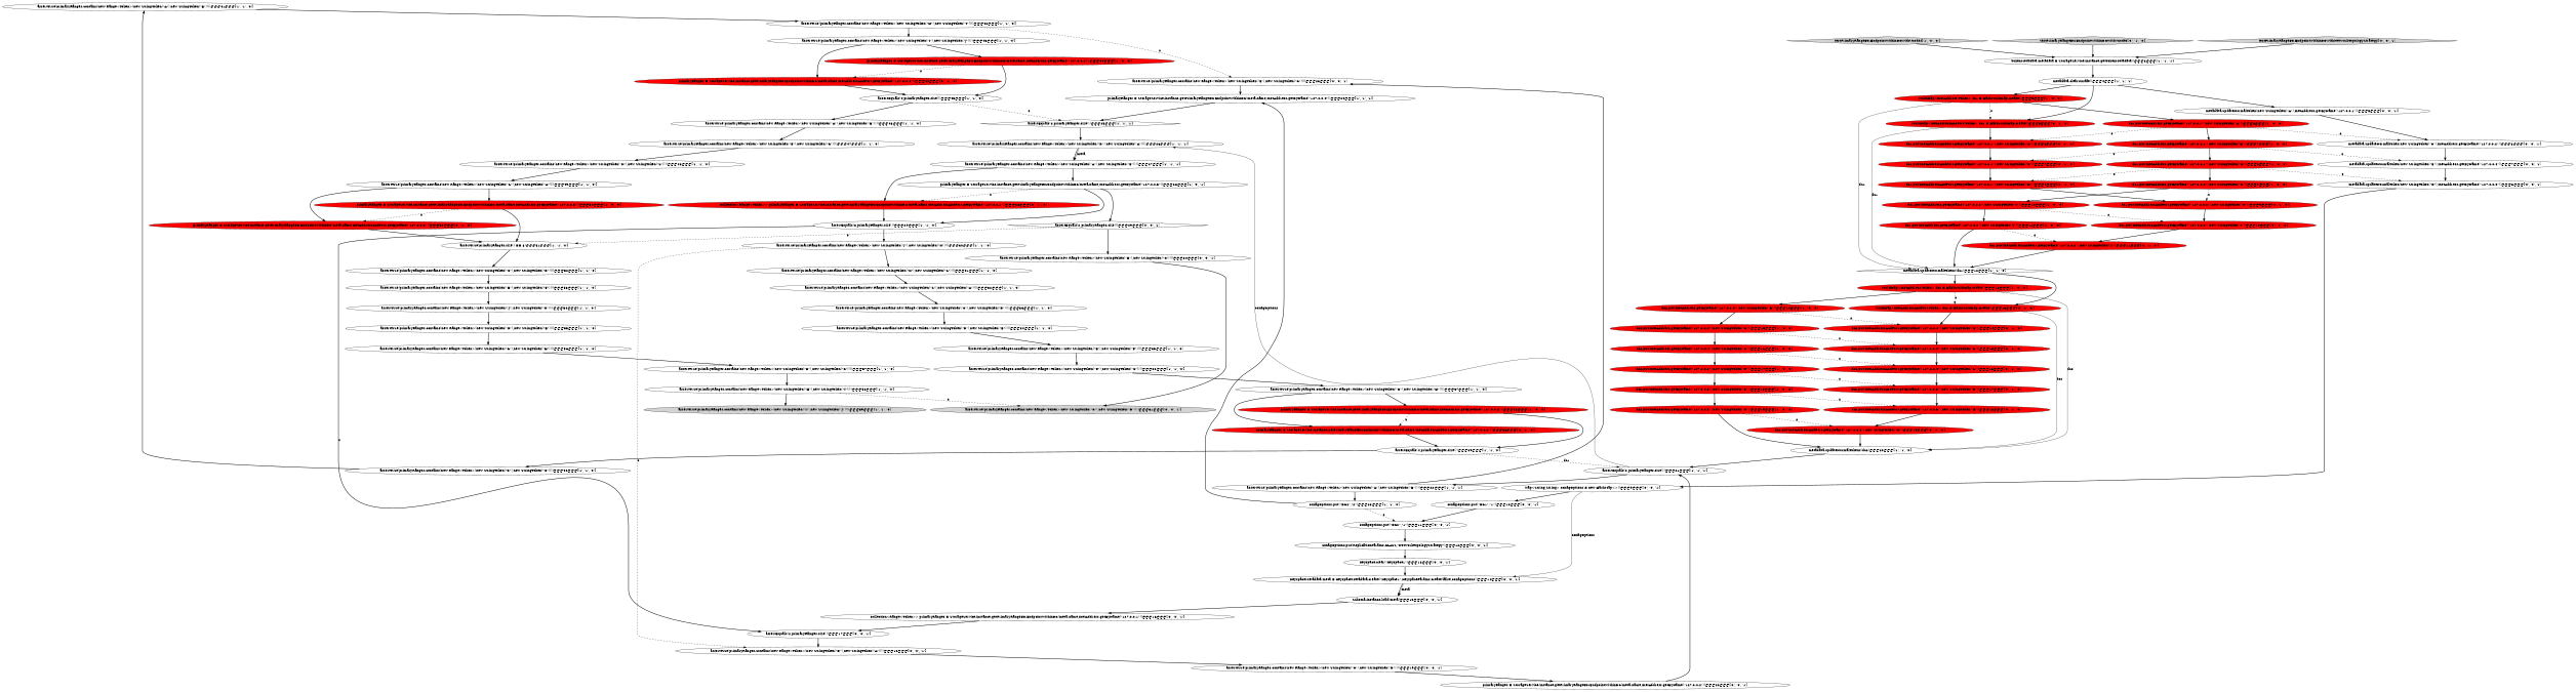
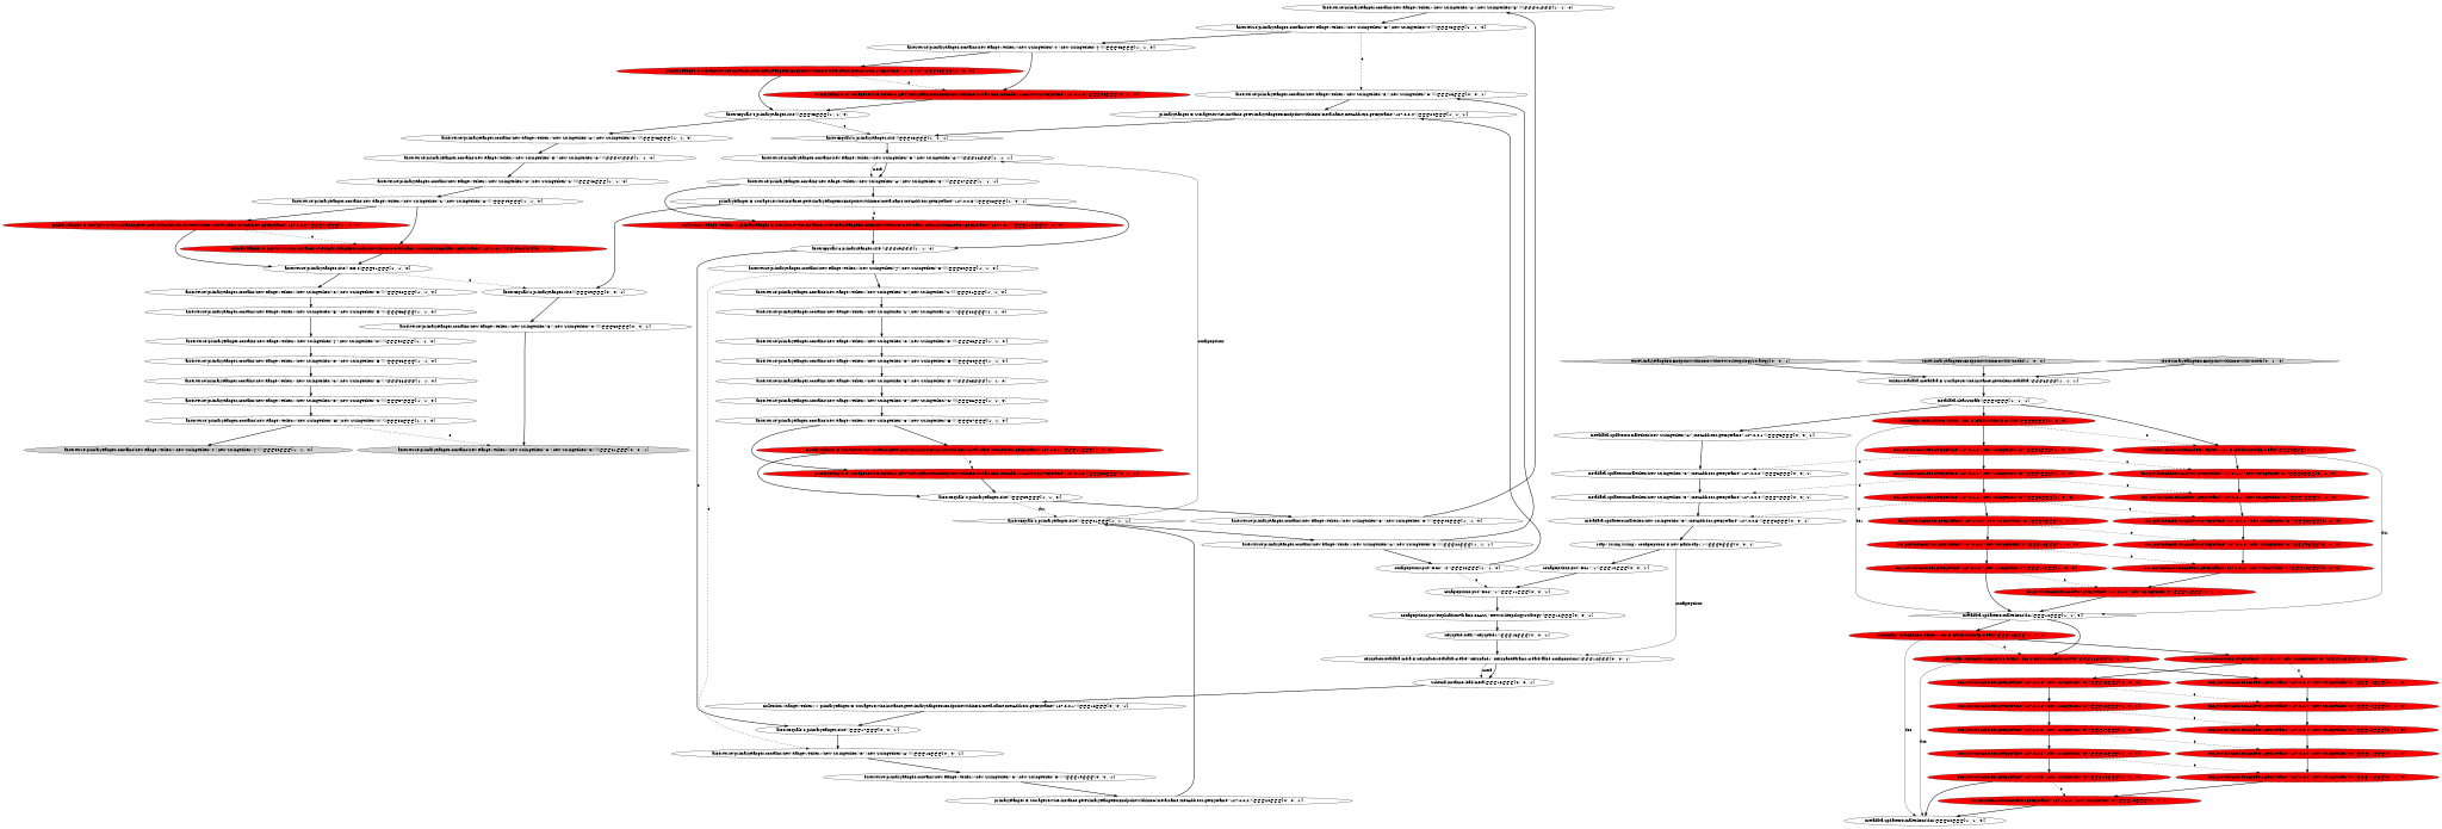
  digraph {
    node [fillcolor=white shape=ellipse style=filled]
    edge [style=bold]
    n1 [label="assertTrue(primaryRanges.contains(new Range<Token>(new StringToken(\"A\"),new StringToken(\"B\"))))@@@41@@@['1', '1', '0']"]
    n2 [label="assertTrue(primaryRanges.contains(new Range<Token>(new StringToken(\"H\"),new StringToken(\"I\"))))@@@42@@@['1', '1', '0']"]
    n3 [label="assertTrue(primaryRanges.contains(new Range<Token>(new StringToken(\"B\"),new StringToken(\"C\"))))@@@23@@@['0', '0', '1']"]
    n4 [label="assertTrue(primaryRanges.contains(new Range<Token>(new StringToken(\"I\"),new StringToken(\"J\"))))@@@43@@@['1', '1', '0']"]
    n5 [fillcolor=red label="dc2.put(InetAddress.getByName(\"127.0.0.4\"),new StringToken(\"B\"))@@@14@@@['1', '0', '0']"]
    n6 [fillcolor=red label="dc2.put(InetAddressAndPort.getByName(\"127.0.0.4\"),new StringToken(\"B\"))@@@14@@@['0', '1', '0']"]
    n7 [fillcolor=red label="dc2.put(InetAddress.getByName(\"127.0.0.4\"),new StringToken(\"G\"))@@@15@@@['1', '0', '0']"]
    n8 [fillcolor=red label="dc2.put(InetAddressAndPort.getByName(\"127.0.0.4\"),new StringToken(\"G\"))@@@15@@@['0', '1', '0']"]
    n9 [fillcolor=red label="dc2.put(InetAddress.getByName(\"127.0.0.4\"),new StringToken(\"L\"))@@@16@@@['1', '0', '0']"]
    n10 [fillcolor=red label="dc1.put(InetAddressAndPort.getByName(\"127.0.0.1\"),new StringToken(\"H\"))@@@8@@@['0', '1', '0']"]
    n11 [fillcolor=red label="dc1.put(InetAddressAndPort.getByName(\"127.0.0.2\"),new StringToken(\"C\"))@@@9@@@['0', '1', '0']"]
    n12 [fillcolor=red label="dc1.put(InetAddressAndPort.getByName(\"127.0.0.2\"),new StringToken(\"I\"))@@@10@@@['0', '1', '0']"]
    n13 [fillcolor=red label="Multimap<InetAddressAndPort,Token> dc1 = HashMultimap.create()@@@5@@@['0', '1', '0']"]
    n14 [label="metadata.updateNormalTokens(dc1)@@@12@@@['1', '1', '0']" shape=diamond]
    n15 [fillcolor=red label="dc1.put(InetAddressAndPort.getByName(\"127.0.0.1\"),new StringToken(\"A\"))@@@6@@@['0', '1', '0']"]
    n16 [fillcolor=red label="Multimap<InetAddressAndPort,Token> dc2 = HashMultimap.create()@@@13@@@['0', '1', '0']"]
    n17 [fillcolor=red label="Multimap<InetAddress,Token> dc2 = HashMultimap.create()@@@13@@@['1', '0', '0']"]
    n18 [fillcolor=red label="dc1.put(InetAddressAndPort.getByName(\"127.0.0.1\"),new StringToken(\"E\"))@@@7@@@['0', '1', '0']"]
    n19 [label="assertTrue(primaryRanges.contains(new Range<Token>(new StringToken(\"F\"),new StringToken(\"G\"))))@@@36@@@['1', '1', '0']"]
    n20 [label="assertTrue(primaryRanges.contains(new Range<Token>(new StringToken(\"G\"),new StringToken(\"H\"))))@@@37@@@['1', '1', '0']"]
    n21 [fillcolor=red label="primaryRanges = StorageService.instance.getPrimaryRangeForEndpointWithinDC(meta.name,InetAddress.getByName(\"127.0.0.2\"))@@@38@@@['1', '0', '0']"]
    n22 [fillcolor=red label="primaryRanges = StorageService.instance.getPrimaryRangeForEndpointWithinDC(meta.name,InetAddressAndPort.getByName(\"127.0.0.2\"))@@@38@@@['0', '1', '0']"]
    n23 [fillcolor=red label="dc1.put(InetAddress.getByName(\"127.0.0.1\"),new StringToken(\"H\"))@@@8@@@['1', '0', '0']"]
    n24 [label="metadata.updateNormalToken(new StringToken(\"D\"),InetAddress.getByName(\"127.0.0.5\"))@@@8@@@['0', '0', '1']"]
    n25 [fillcolor=red label="dc1.put(InetAddress.getByName(\"127.0.0.2\"),new StringToken(\"C\"))@@@9@@@['1', '0', '0']"]
    n26 [label="Map<String,String> configOptions = new HashMap<>()@@@9@@@['0', '0', '1']"]
    n27 [fillcolor=red label="dc1.put(InetAddress.getByName(\"127.0.0.2\"),new StringToken(\"I\"))@@@10@@@['1', '0', '0']"]
    n28 [label="assertEquals(2,primaryRanges.size())@@@25@@@['1', '1', '1']" shape=diamond]
    n29 [label="assertTrue(primaryRanges.contains(new Range<Token>(new StringToken(\"D\"),new StringToken(\"A\"))))@@@26@@@['1', '1', '1']"]
    n30 [label="assertTrue(primaryRanges.contains(new Range<Token>(new StringToken(\"A\"),new StringToken(\"B\"))))@@@27@@@['1', '1', '1']"]
    n31 [fillcolor=red label="dc1.put(InetAddress.getByName(\"127.0.0.2\"),new StringToken(\"J\"))@@@11@@@['1', '0', '0']"]
    n32 [fillcolor=red label="dc1.put(InetAddressAndPort.getByName(\"127.0.0.2\"),new StringToken(\"J\"))@@@11@@@['0', '1', '0']"]
    n33 [label="assertTrue(primaryRanges.contains(new Range<Token>(new StringToken(\"K\"),new StringToken(\"L\"))))@@@48@@@['1', '1', '0']"]
    n34 [label="assertTrue(primaryRanges.contains(new Range<Token>(new StringToken(\"L\"),new StringToken(\"A\"))))@@@49@@@['1', '1', '0']"]
    n35 [fillcolor=red label="primaryRanges = StorageService.instance.getPrimaryRangeForEndpointWithinDC(meta.name,InetAddressAndPort.getByName(\"127.0.0.5\"))@@@50@@@['0', '1', '0']"]
    n36 [fillcolor=red label="primaryRanges = StorageService.instance.getPrimaryRangeForEndpointWithinDC(meta.name,InetAddress.getByName(\"127.0.0.5\"))@@@50@@@['1', '0', '0']"]
    n37 [label="primaryRanges = StorageService.instance.getPrimaryRangeForEndpointWithinDC(meta.name,InetAddress.getByName(\"127.0.0.4\"))@@@24@@@['1', '1', '1']"]
    n38 [fillcolor=red label="primaryRanges = StorageService.instance.getPrimaryRangeForEndpointWithinDC(meta.name,InetAddressAndPort.getByName(\"127.0.0.4\"))@@@44@@@['0', '1', '0']"]
    n39 [fillcolor=red label="primaryRanges = StorageService.instance.getPrimaryRangeForEndpointWithinDC(meta.name,InetAddress.getByName(\"127.0.0.4\"))@@@44@@@['1', '0', '0']"]
    n40 [fillcolor=red label="Multimap<InetAddress,Token> dc1 = HashMultimap.create()@@@5@@@['1', '0', '0']"]
    n41 [fillcolor=red label="dc1.put(InetAddress.getByName(\"127.0.0.1\"),new StringToken(\"A\"))@@@6@@@['1', '0', '0']"]
    n42 [fillcolor=red label="dc1.put(InetAddress.getByName(\"127.0.0.1\"),new StringToken(\"E\"))@@@7@@@['1', '0', '0']"]
    n43 [label="metadata.updateNormalToken(new StringToken(\"C\"),InetAddress.getByName(\"127.0.0.2\"))@@@6@@@['0', '0', '1']"]
    n44 [label="metadata.updateNormalTokens(dc2)@@@20@@@['1', '1', '0']"]
-   n45 [label="assertEquals(2,primaryRanges.size())@@@21@@@['1', '1', '1']"]
+   n45 [label="assertEquals(2,primaryRanges.size())@@@21@@@['1', '1', '1']" shape=diamond]
    n46 [label="metadata.updateNormalToken(new StringToken(\"B\"),InetAddress.getByName(\"127.0.0.4\"))@@@7@@@['0', '0', '1']"]
    n47 [label="assertTrue(primaryRanges.size() == 8)@@@51@@@['1', '1', '0']"]
-   n48 [label="assertEquals(2,primaryRanges.size())@@@29@@@['0', '0', '1']" shape=diamond]
+   n48 [label="assertEquals(2,primaryRanges.size())@@@29@@@['0', '0', '1']"]
    n49 [label="assertTrue(primaryRanges.contains(new Range<Token>(new StringToken(\"C\"),new StringToken(\"D\"))))@@@52@@@['1', '1', '0']"]
    n50 [label="assertTrue(primaryRanges.contains(new Range<Token>(new StringToken(\"B\"),new StringToken(\"C\"))))@@@30@@@['0', '0', '1']"]
    n51 [label="assertTrue(primaryRanges.contains(new Range<Token>(new StringToken(\"E\"),new StringToken(\"F\"))))@@@53@@@['1', '1', '0']"]
    n52 [label="configOptions.put(\"DC1\",\"1\")@@@10@@@['0', '0', '1']"]
    n53 [label="KeyspaceMetadata meta = KeyspaceMetadata.create(\"Keyspace1\",KeyspaceParams.create(false,configOptions))@@@14@@@['0', '0', '1']"]
    n54 [fillcolor=red label="dc2.put(InetAddress.getByName(\"127.0.0.5\"),new StringToken(\"D\"))@@@17@@@['1', '0', '0']"]
    n55 [fillcolor=red label="dc2.put(InetAddressAndPort.getByName(\"127.0.0.5\"),new StringToken(\"D\"))@@@17@@@['0', '1', '0']"]
    n56 [fillcolor=red label="dc2.put(InetAddress.getByName(\"127.0.0.5\"),new StringToken(\"F\"))@@@18@@@['1', '0', '0']"]
    n57 [fillcolor=red label="dc2.put(InetAddressAndPort.getByName(\"127.0.0.5\"),new StringToken(\"F\"))@@@18@@@['0', '1', '0']"]
    n58 [fillcolor=red label="dc2.put(InetAddress.getByName(\"127.0.0.5\"),new StringToken(\"K\"))@@@19@@@['1', '0', '0']"]
    n59 [fillcolor=red label="dc2.put(InetAddressAndPort.getByName(\"127.0.0.5\"),new StringToken(\"K\"))@@@19@@@['0', '1', '0']"]
    n60 [fillcolor=lightgray label="testPrimaryRangeForEndpointWithinDCWithNetworkTopologyStrategy['0', '0', '1']" shape=diamond]
    n61 [label="TokenMetadata metadata = StorageService.instance.getTokenMetadata()@@@3@@@['1', '1', '1']"]
    n62 [label="metadata.clearUnsafe()@@@4@@@['1', '1', '1']"]
    n63 [label="configOptions.put(\"DC2\",\"1\")@@@11@@@['0', '0', '1']"]
    n64 [label="configOptions.put(ReplicationParams.CLASS,\"NetworkTopologyStrategy\")@@@12@@@['0', '0', '1']"]
    n65 [label="Keyspace.clear(\"Keyspace1\")@@@13@@@['0', '0', '1']"]
    n66 [fillcolor=red label="Collection<Range<Token>> primaryRanges = StorageService.instance.getPrimaryRangeForEndpointWithinDC(meta.name,InetAddressAndPort.getByName(\"127.0.0.1\"))@@@28@@@['0', '1', '0']"]
    n67 [label="assertEquals(8,primaryRanges.size())@@@29@@@['1', '1', '0']"]
    n68 [label="assertTrue(primaryRanges.contains(new Range<Token>(new StringToken(\"J\"),new StringToken(\"K\"))))@@@30@@@['1', '1', '0']"]
    n69 [label="assertEquals(2,primaryRanges.size())@@@17@@@['0', '0', '1']"]
    n70 [label="assertTrue(primaryRanges.contains(new Range<Token>(new StringToken(\"K\"),new StringToken(\"L\"))))@@@31@@@['1', '1', '0']"]
    n71 [label="assertTrue(primaryRanges.contains(new Range<Token>(new StringToken(\"D\"),new StringToken(\"A\"))))@@@18@@@['0', '0', '1']"]
    n72 [label="assertTrue(primaryRanges.contains(new Range<Token>(new StringToken(\"J\"),new StringToken(\"K\"))))@@@54@@@['1', '1', '0']"]
    n73 [label="assertTrue(primaryRanges.contains(new Range<Token>(new StringToken(\"D\"),new StringToken(\"E\"))))@@@55@@@['1', '1', '0']"]
    n74 [label="assertTrue(primaryRanges.contains(new Range<Token>(new StringToken(\"G\"),new StringToken(\"H\"))))@@@56@@@['1', '1', '0']"]
    n75 [label="assertTrue(primaryRanges.contains(new Range<Token>(new StringToken(\"A\"),new StringToken(\"B\"))))@@@46@@@['1', '1', '0']"]
    n76 [label="assertTrue(primaryRanges.contains(new Range<Token>(new StringToken(\"F\"),new StringToken(\"G\"))))@@@47@@@['1', '1', '0']"]
    n77 [label="assertEquals(4,primaryRanges.size())@@@45@@@['1', '1', '0']"]
    n78 [label="assertTrue(primaryRanges.contains(new Range<Token>(new StringToken(\"L\"),new StringToken(\"A\"))))@@@32@@@['1', '1', '0']"]
    n79 [label="assertTrue(primaryRanges.contains(new Range<Token>(new StringToken(\"C\"),new StringToken(\"D\"))))@@@33@@@['1', '1', '0']"]
    n80 [label="primaryRanges = StorageService.instance.getPrimaryRangeForEndpointWithinDC(meta.name,InetAddress.getByName(\"127.0.0.5\"))@@@28@@@['1', '0', '1']"]
    n81 [label="Schema.instance.load(meta)@@@15@@@['0', '0', '1']"]
    n82 [label="Collection<Range<Token>> primaryRanges = StorageService.instance.getPrimaryRangeForEndpointWithinDC(meta.name,InetAddress.getByName(\"127.0.0.1\"))@@@16@@@['0', '0', '1']"]
    n83 [fillcolor=lightgray label="testPrimaryRangeForEndpointWithinDCWithVnodes['1', '0', '0']" shape=diamond]
    n84 [label="assertTrue(primaryRanges.contains(new Range<Token>(new StringToken(\"E\"),new StringToken(\"F\"))))@@@35@@@['1', '1', '0']"]
    n85 [label="assertTrue(primaryRanges.contains(new Range<Token>(new StringToken(\"C\"),new StringToken(\"D\"))))@@@19@@@['0', '0', '1']"]
    n86 [label="primaryRanges = StorageService.instance.getPrimaryRangeForEndpointWithinDC(meta.name,InetAddress.getByName(\"127.0.0.2\"))@@@20@@@['0', '0', '1']"]
    n87 [label="metadata.updateNormalToken(new StringToken(\"A\"),InetAddress.getByName(\"127.0.0.1\"))@@@5@@@['0', '0', '1']"]
    n88 [label="assertTrue(primaryRanges.contains(new Range<Token>(new StringToken(\"D\"),new StringToken(\"E\"))))@@@34@@@['1', '1', '0']"]
    n89 [label="assertTrue(primaryRanges.contains(new Range<Token>(new StringToken(\"B\"),new StringToken(\"C\"))))@@@57@@@['1', '1', '0']"]
    n90 [label="assertTrue(primaryRanges.contains(new Range<Token>(new StringToken(\"A\"),new StringToken(\"B\"))))@@@22@@@['1', '1', '1']"]
    n91 [label="assertEquals(4,primaryRanges.size())@@@39@@@['1', '1', '0']"]
    n92 [label="assertTrue(primaryRanges.contains(new Range<Token>(new StringToken(\"B\"),new StringToken(\"C\"))))@@@40@@@['1', '1', '0']"]
    n93 [fillcolor=red label="dc2.put(InetAddressAndPort.getByName(\"127.0.0.4\"),new StringToken(\"L\"))@@@16@@@['0', '1', '0']"]
    n94 [label="configOptions.put(\"DC2\",\"2\")@@@23@@@['1', '1', '0']"]
    n95 [label="assertTrue(primaryRanges.contains(new Range<Token>(new StringToken(\"H\"),new StringToken(\"I\"))))@@@58@@@['1', '1', '0']"]
    n96 [fillcolor=lightgray label="assertTrue(primaryRanges.contains(new Range<Token>(new StringToken(\"C\"),new StringToken(\"D\"))))@@@31@@@['0', '0', '1']"]
    n97 [fillcolor=lightgray label="assertTrue(primaryRanges.contains(new Range<Token>(new StringToken(\"I\"),new StringToken(\"J\"))))@@@59@@@['1', '1', '0']"]
    n98 [fillcolor=lightgray label="testPrimaryRangeForEndpointWithinDCWithVnodes['0', '1', '0']" shape=diamond]
    n1 -> n2
    n2 -> n3 [label=0 style=dashed]
    n2 -> n4
    n3 -> n37
    n4 -> n38
    n4 -> n39
    n5 -> n6 [label=0 style=dashed]
    n5 -> n7
    n6 -> n8
    n7 -> n8 [label=0 style=dashed]
    n7 -> n9
    n8 -> n93
    n9 -> n54
    n9 -> n93 [label=0 style=dashed]
    n10 -> n11
    n11 -> n12
    n12 -> n32
    n13 -> n14 [label=dc1 style=solid]
    n13 -> n15
    n14 -> n16
    n14 -> n17
    n15 -> n18
    n16 -> n6
    n16 -> n44 [label=dc2 style=solid]
    n17 -> n5
    n17 -> n16 [label=0 style=dashed]
    n17 -> n44 [label=dc2 style=solid]
    n18 -> n10
    n19 -> n20
    n20 -> n21
    n20 -> n22
    n21 -> n22 [label=0 style=dashed]
    n21 -> n91
    n22 -> n91
    n23 -> n10 [label=0 style=dashed]
    n23 -> n24 [label=0 style=dashed]
    n23 -> n25
    n24 -> n26
    n25 -> n11 [label=0 style=dashed]
    n25 -> n27
    n26 -> n52
    n26 -> n53 [label=configOptions style=solid]
    n27 -> n12 [label=0 style=dashed]
    n27 -> n31
    n28 -> n29
    n29 -> n30
    n29 -> n30 [label=meta style=solid]
    n30 -> n66
    n30 -> n80
    n31 -> n14
    n31 -> n32 [label=0 style=dashed]
    n32 -> n14
    n33 -> n34
    n34 -> n35
    n34 -> n36
    n35 -> n47
    n36 -> n35 [label=0 style=dashed]
    n36 -> n47
    n37 -> n28
    n38 -> n77
    n39 -> n38 [label=0 style=dashed]
    n39 -> n77
    n40 -> n13 [label=0 style=dashed]
    n40 -> n14 [label=dc1 style=solid]
    n40 -> n41
    n41 -> n15 [label=0 style=dashed]
    n41 -> n42
    n41 -> n43 [label=0 style=dashed]
    n42 -> n18 [label=0 style=dashed]
    n42 -> n23
    n42 -> n46 [label=0 style=dashed]
    n43 -> n46
-   n44 -> n45
    n45 -> n29 [label=configOptions style=solid]
    n45 -> n90
    n46 -> n24
-   n48 -> n47 [label=0 style=dashed]
+   n47 -> n48 [label=0 style=dashed]
    n47 -> n49
    n48 -> n50
    n49 -> n51
    n50 -> n96
    n51 -> n72
    n52 -> n63
    n53 -> n81
    n53 -> n81 [label=meta style=solid]
    n54 -> n55 [label=0 style=dashed]
    n54 -> n56
    n55 -> n57
    n56 -> n57 [label=0 style=dashed]
    n56 -> n58
    n57 -> n59
    n58 -> n44
    n58 -> n59 [label=0 style=dashed]
    n59 -> n44
    n60 -> n61
    n61 -> n62
    n62 -> n13
    n62 -> n40
    n62 -> n87
    n63 -> n64
    n64 -> n65
    n65 -> n53
    n66 -> n67
    n67 -> n68
    n67 -> n69 [label=0]
    n68 -> n70
    n68 -> n71 [label=0 style=dashed]
    n69 -> n71
    n70 -> n78
    n71 -> n85
    n72 -> n73
    n73 -> n74
    n74 -> n89
    n75 -> n76
    n76 -> n33
-   n77 -> n28 [label=0 style=dashed]
+   n77 -> n28 [label=0 style=solid]
    n77 -> n75
    n78 -> n79
    n79 -> n88
    n80 -> n48
    n80 -> n66 [label=0 style=dashed]
    n80 -> n67
    n81 -> n82
    n82 -> n69
    n83 -> n61
    n84 -> n19
    n85 -> n86
    n86 -> n45
    n87 -> n43
    n88 -> n84
    n89 -> n95
    n90 -> n3
    n90 -> n94
    n91 -> n45 [label=dc1 style=dashed]
    n91 -> n92
    n92 -> n1
    n93 -> n55
    n94 -> n37
    n94 -> n63 [label=0 style=dashed]
    n95 -> n96 [label=0 style=dashed]
    n95 -> n97
    n98 -> n61
  }
